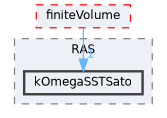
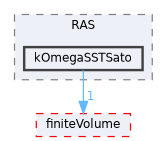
  digraph {
    compound=true
    node [fillcolor="#edf0f7" fontname=Helvetica fontsize=10 shape=box]
    n1 [color=grey25 height=0.2 label=kOmegaSSTSato style="filled,bold" width=0.4]
    n2 [color=red height=0.2 label=finiteVolume style="filled,dashed" width=0.4]
    subgraph cluster_1 {
      bgcolor="#edf0f7"
      fontname=Helvetica
      fontsize=10
      label=RAS
      pencolor=grey50
      style="filled,dashed"
      n1
    }
-   n2 -> n1 [color=steelblue1 fontcolor=steelblue1 fontname=Helvetica fontsize=10 headlabel=1 labeldistance=1.5 labelfontname=Helvetica labelfontsize=10]
+   n1 -> n2 [color=steelblue1 fontcolor=steelblue1 fontname=Helvetica fontsize=10 headlabel=1 labeldistance=1.5 labelfontname=Helvetica labelfontsize=10]
  }
